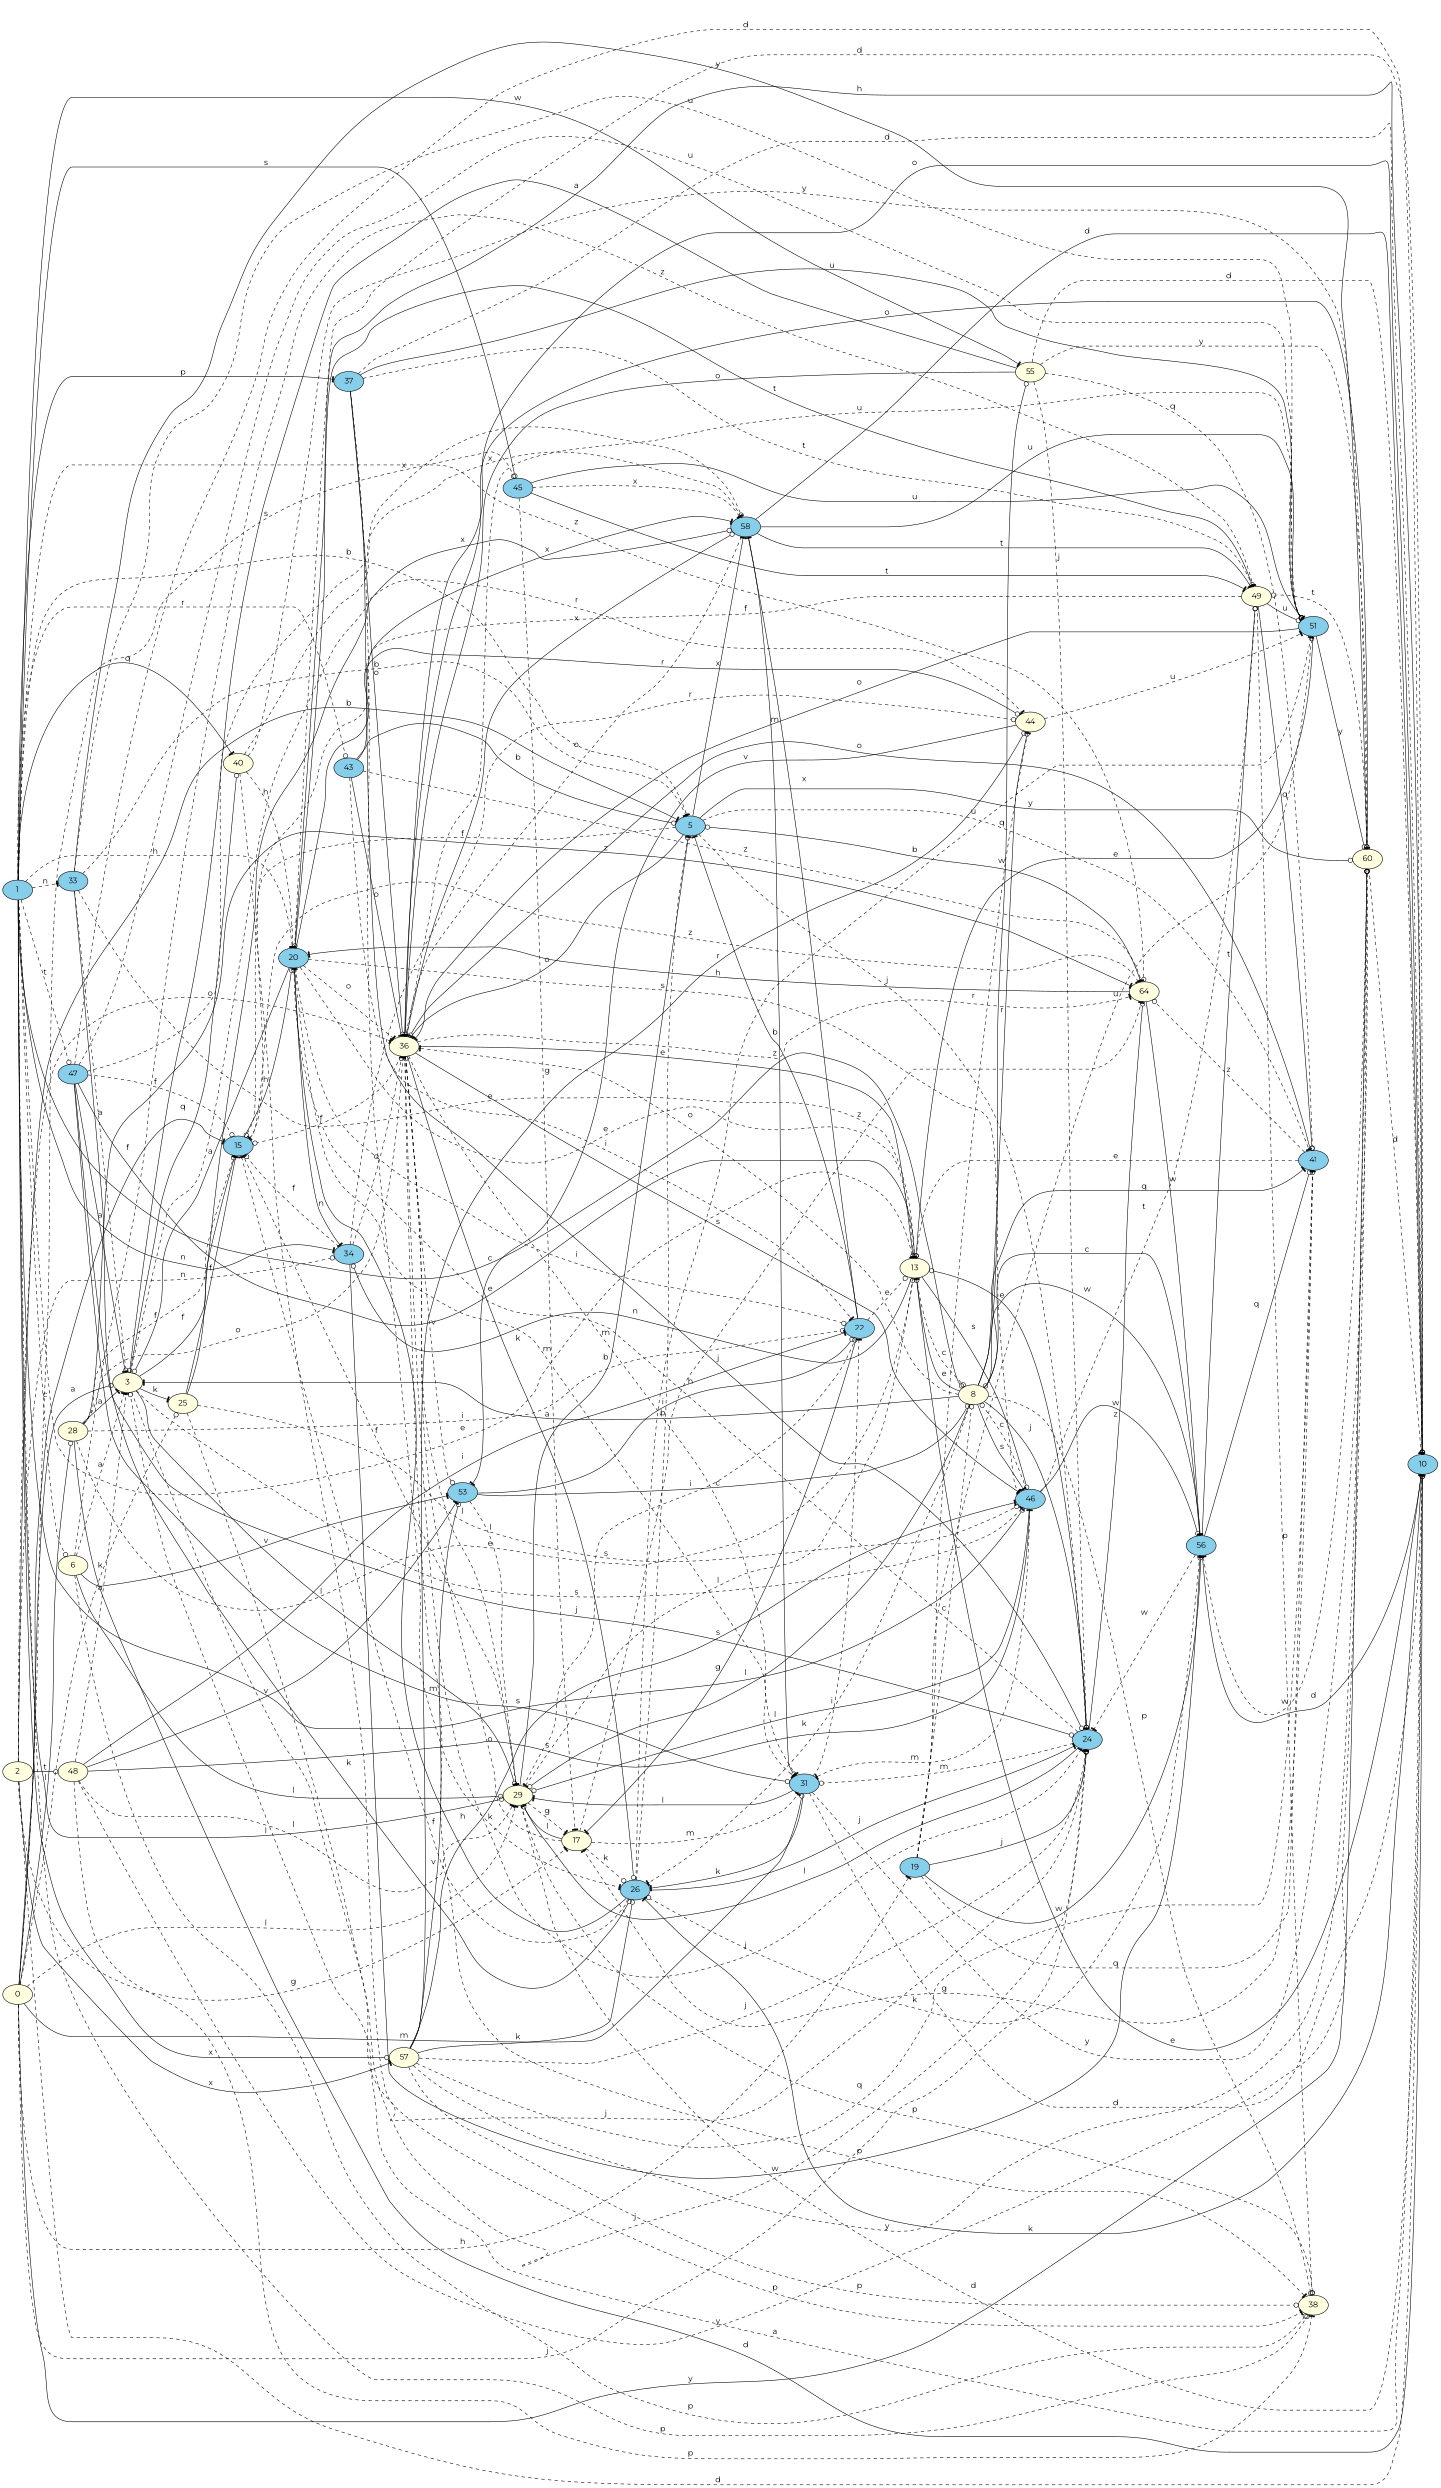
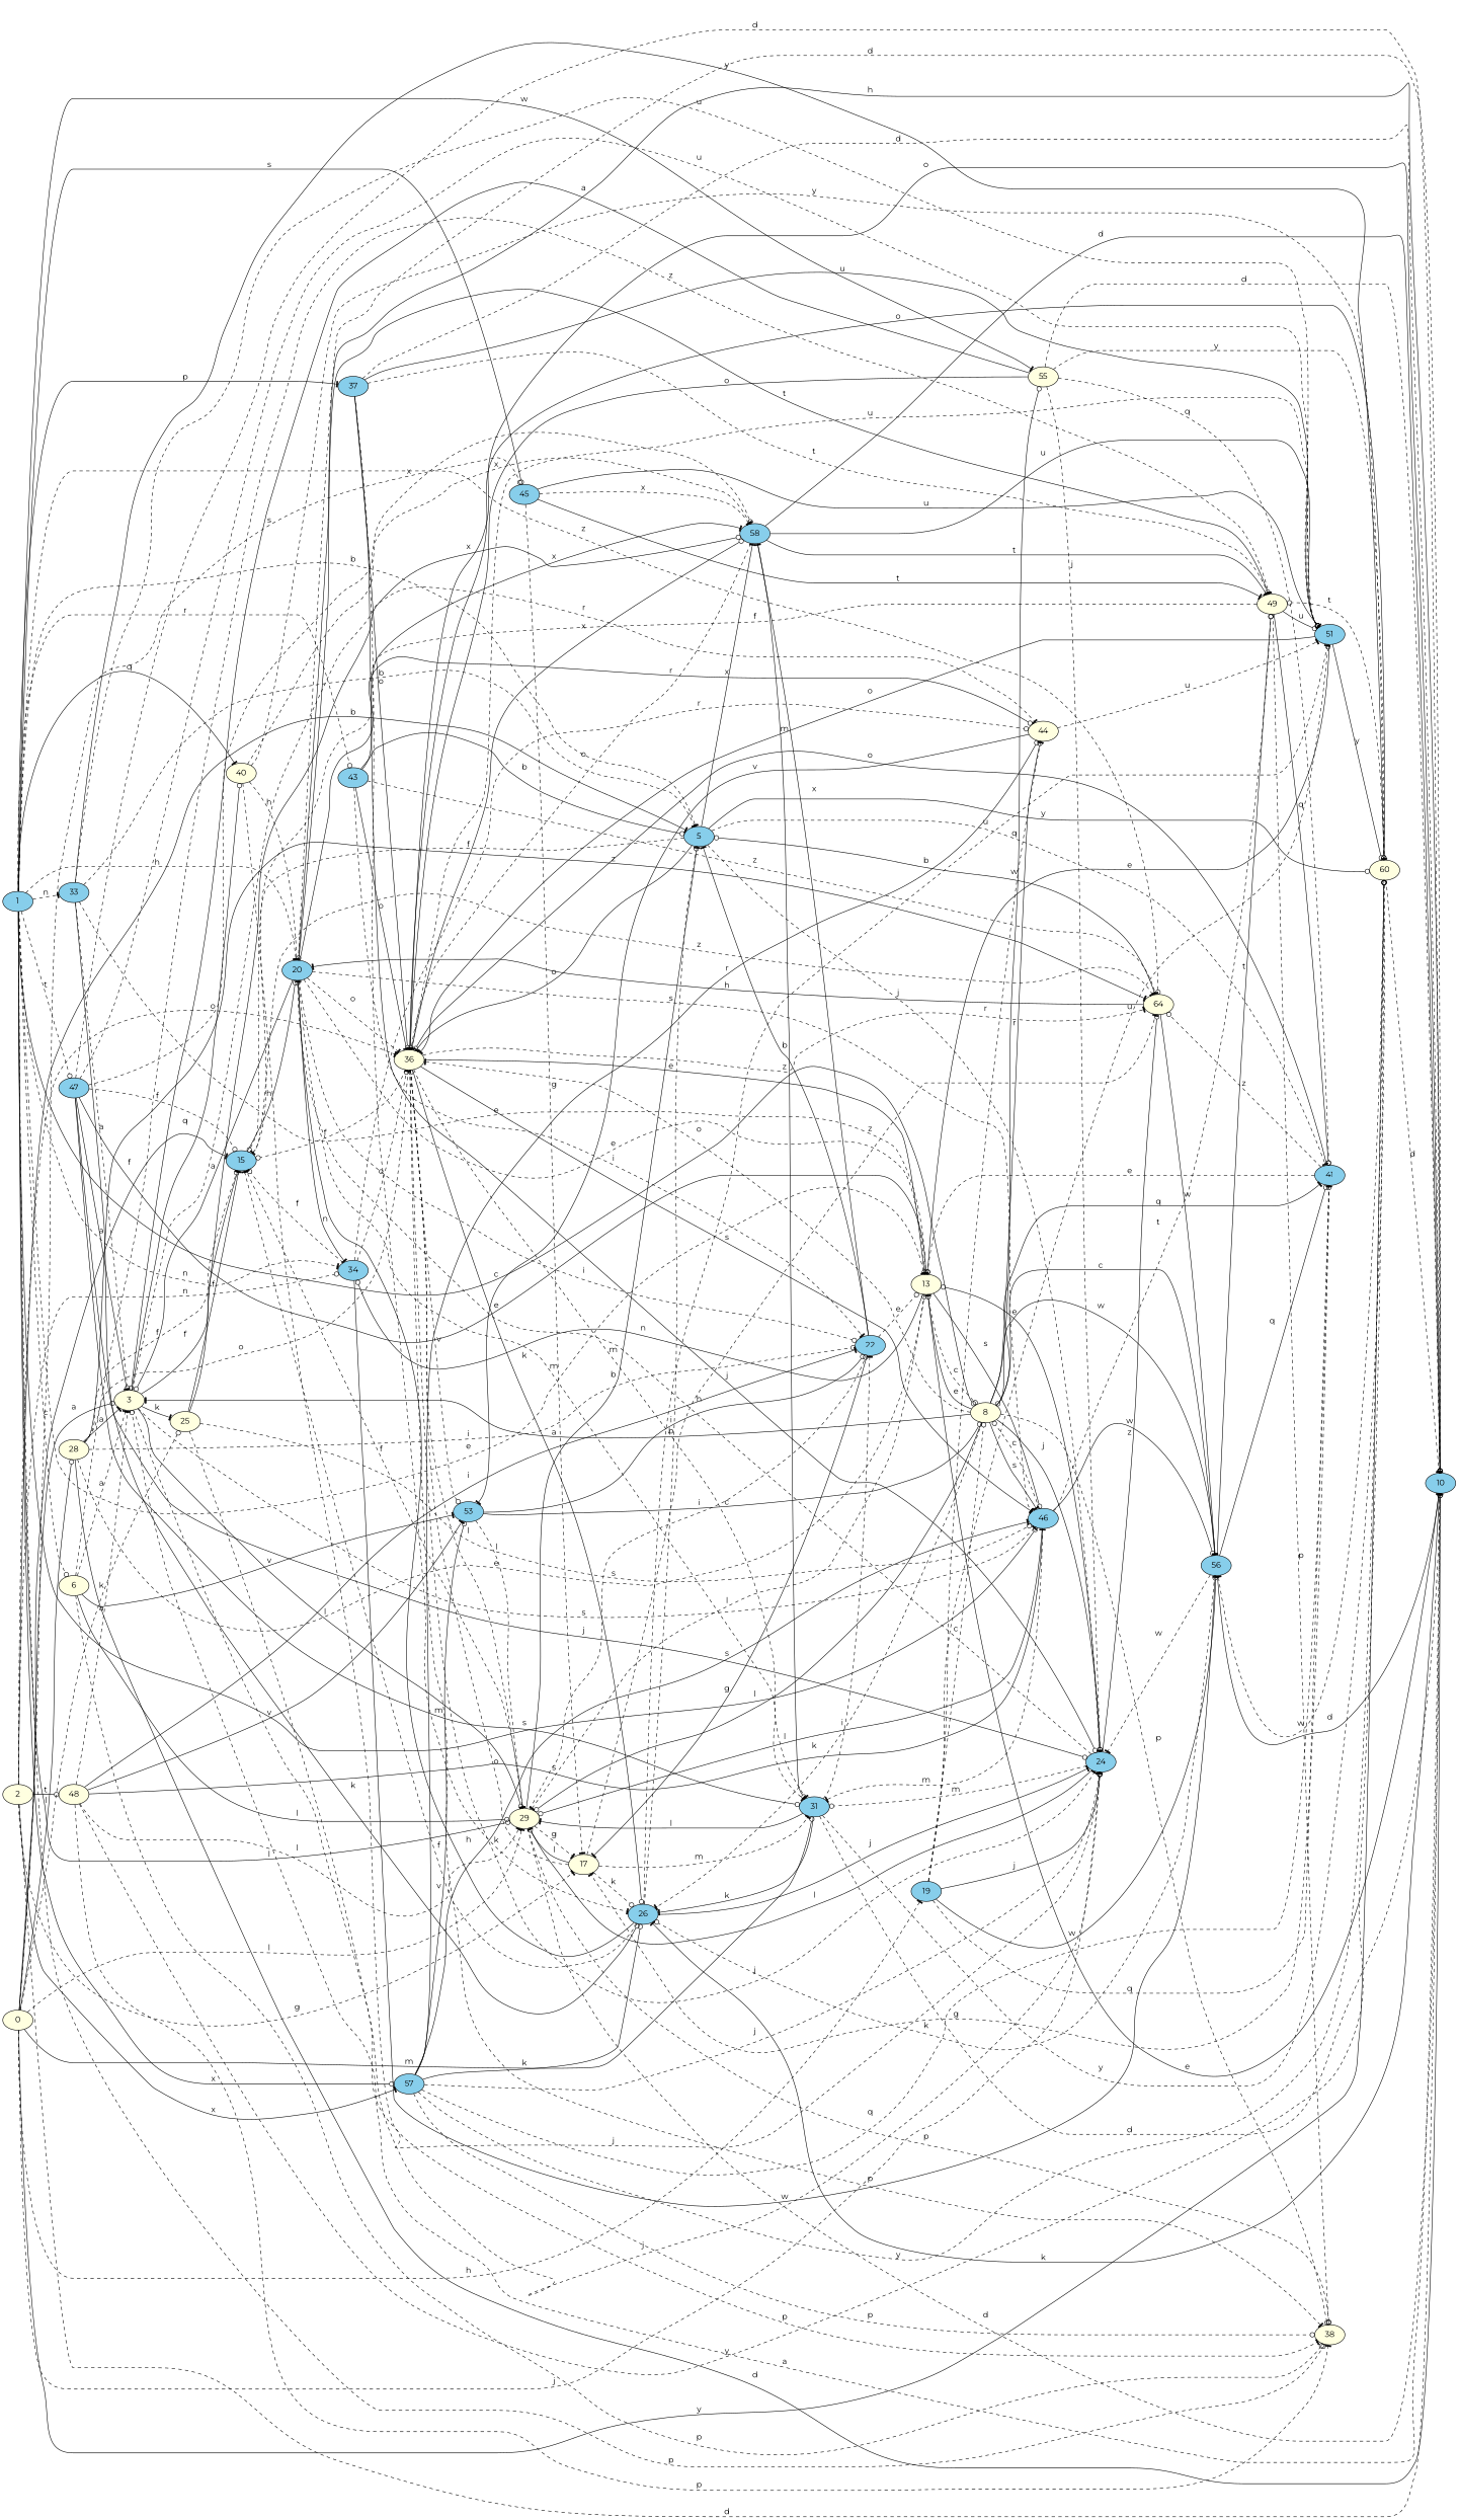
  strict digraph {
    fontname=Montserrat
    rankdir=LR
    node [fillcolor=skyblue fontname=Montserrat style=filled]
    edge [arrowhead=odot fontname=Montserrat style=dashed]
    0 [fillcolor=lightyellow]
    3 [fillcolor=lightyellow]
    15
    19
    24
    25 [fillcolor=lightyellow]
    28 [fillcolor=lightyellow]
    29 [fillcolor=lightyellow]
    31
    45
    60 [fillcolor=lightyellow]
    40 [fillcolor=lightyellow]
    46
    44 [fillcolor=lightyellow]
    20
    64 [fillcolor=lightyellow]
    8 [fillcolor=lightyellow]
    41
    56
    51
    13 [fillcolor=lightyellow]
    58
    10
    36 [fillcolor=lightyellow]
    22
    5
    38 [fillcolor=lightyellow]
    17 [fillcolor=lightyellow]
    26
    49 [fillcolor=lightyellow]
    1
    6 [fillcolor=lightyellow]
    33
    34
    37
    43
    47
    55 [fillcolor=lightyellow]
-   57 [fillcolor=lightyellow]
+   57
    53
    2 [fillcolor=lightyellow]
    48 [fillcolor=lightyellow]
    0 -> 3 [label=a style=solid]
    0 -> 15 [arrowhead=tee label=f style=solid]
    0 -> 19 [arrowhead=tee label=h]
    0 -> 24 [label=j]
    0 -> 25 [label=k]
    0 -> 28 [label=l style=solid]
    0 -> 29 [arrowhead=tee label=l]
    0 -> 31 [label=m style=solid]
    0 -> 45 [label=s]
    0 -> 60 [label=y style=solid]
    3 -> 15 [arrowhead=tee label=f style=solid]
    3 -> 24 [arrowhead=tee label=j]
    3 -> 25 [arrowhead=tee label=k style=solid]
    3 -> 29 [label=l style=solid]
    3 -> 40 [label=q style=solid]
    3 -> 46 [arrowhead=tee label=s]
    3 -> 44 [arrowhead=tee label=r]
    15 -> 20 [label=h style=solid]
    15 -> 64 [arrowhead=tee label=z]
    19 -> 24 [label=j style=solid]
    19 -> 44 [arrowhead=tee label=r]
    19 -> 8 [label=c]
    19 -> 41 [label=q]
    19 -> 56 [arrowhead=tee label=w style=solid]
    19 -> 51 [label=u]
    24 -> 29 [arrowhead=tee label=l style=solid]
    24 -> 31 [label=m]
    24 -> 20 [label=h]
    24 -> 64 [label=z style=solid]
    24 -> 13 [label=e style=solid]
    25 -> 15 [arrowhead=tee label=f style=solid]
    25 -> 24 [label=j]
    25 -> 46 [label=s]
    25 -> 58 [label=x style=solid]
    28 -> 3 [arrowhead=tee label=a style=solid]
    28 -> 15 [label=f]
    28 -> 64 [arrowhead=tee label=z style=solid]
    28 -> 13 [label=e]
    28 -> 10 [label=d style=solid]
    28 -> 36 [arrowhead=tee label=o]
    28 -> 22 [label=i]
    29 -> 15 [arrowhead=tee label=f]
    29 -> 10 [arrowhead=tee label=d]
    29 -> 22 [label=i]
    29 -> 5 [arrowhead=tee label=b style=solid]
    29 -> 38 [label=p]
    29 -> 17 [arrowhead=tee label=g]
    31 -> 29 [arrowhead=tee label=l style=solid]
    31 -> 60 [label=y]
    31 -> 10 [arrowhead=tee label=d]
    31 -> 22 [arrowhead=tee label=i]
    31 -> 26 [arrowhead=tee label=k style=solid]
    45 -> 51 [arrowhead=tee label=u style=solid]
    45 -> 58 [arrowhead=tee label=x]
    45 -> 17 [arrowhead=tee label=g]
    45 -> 49 [arrowhead=tee label=t style=solid]
    60 -> 56 [arrowhead=tee label=w]
    60 -> 10 [arrowhead=tee label=d]
    60 -> 36 [arrowhead=tee label=o style=solid]
    60 -> 49 [label=t]
    40 -> 60 [label=y]
    40 -> 20 [arrowhead=tee label=h]
    40 -> 58 [arrowhead=tee label=x]
    40 -> 38 [arrowhead=tee label=p]
    46 -> 29 [label=l style=solid]
    46 -> 31 [arrowhead=tee label=m]
    46 -> 8 [label=c]
    46 -> 56 [label=w style=solid]
    46 -> 49 [label=t]
    44 -> 51 [arrowhead=tee label=u]
    44 -> 53 [arrowhead=tee label=v style=solid]
    20 -> 3 [label=a style=solid]
    20 -> 31 [arrowhead=tee label=m]
    20 -> 46 [arrowhead=tee label=s]
    20 -> 44 [label=r style=solid]
    20 -> 13 [arrowhead=tee label=e]
    20 -> 10 [label=d]
    20 -> 36 [arrowhead=tee label=o]
    20 -> 22 [label=i]
    20 -> 49 [label=t style=solid]
    20 -> 34 [arrowhead=tee label=n style=solid]
    64 -> 20 [arrowhead=tee label=h style=solid]
    64 -> 56 [arrowhead=tee label=w style=solid]
    64 -> 5 [label=b style=solid]
    8 -> 3 [arrowhead=tee label=a style=solid]
    8 -> 24 [label=j style=solid]
    8 -> 29 [label=l style=solid]
    8 -> 46 [arrowhead=tee label=s style=solid]
    8 -> 44 [label=r style=solid]
    8 -> 41 [arrowhead=tee label=q style=solid]
    8 -> 56 [arrowhead=tee label=w style=solid]
    8 -> 13 [label=e style=solid]
    8 -> 36 [arrowhead=tee label=o]
    8 -> 38 [label=p]
    8 -> 26 [arrowhead=tee label=k]
    8 -> 55 [label=w style=solid]
    41 -> 64 [label=z]
    41 -> 13 [label=e]
    41 -> 36 [label=o style=solid]
    41 -> 17 [arrowhead=tee label=g]
    56 -> 24 [arrowhead=tee label=w]
    56 -> 8 [label=c style=solid]
    56 -> 41 [label=q style=solid]
    56 -> 10 [arrowhead=tee label=d style=solid]
    56 -> 26 [label=k]
    56 -> 49 [label=t style=solid]
    51 -> 60 [label=y style=solid]
    51 -> 13 [label=e style=solid]
    51 -> 36 [arrowhead=tee label=o style=solid]
    13 -> 29 [arrowhead=tee label=l]
    13 -> 46 [label=s style=solid]
    13 -> 8 [label=c]
    13 -> 34 [label=n style=solid]
    58 -> 31 [label=m style=solid]
    58 -> 51 [arrowhead=tee label=u style=solid]
    58 -> 10 [label=d style=solid]
    58 -> 36 [arrowhead=tee label=o]
    58 -> 49 [arrowhead=tee label=t style=solid]
    10 -> 3 [label=a]
    10 -> 20 [label=h style=solid]
    10 -> 13 [arrowhead=tee label=e style=solid]
    10 -> 36 [arrowhead=tee label=o style=solid]
    10 -> 26 [arrowhead=tee label=k style=solid]
    36 -> 15 [label=f]
    36 -> 24 [arrowhead=tee label=j]
    36 -> 29 [arrowhead=tee label=l]
    36 -> 31 [arrowhead=tee label=m]
    36 -> 46 [arrowhead=tee label=s style=solid]
    36 -> 64 [arrowhead=tee label=z]
    36 -> 51 [label=u]
    36 -> 13 [label=e style=solid]
    36 -> 58 [label=x style=solid]
    36 -> 38 [arrowhead=tee label=p]
    36 -> 26 [label=k style=solid]
    36 -> 53 [label=v]
    22 -> 13 [label=e]
    22 -> 58 [arrowhead=tee label=x style=solid]
    22 -> 5 [arrowhead=tee label=b style=solid]
    22 -> 17 [arrowhead=tee label=g style=solid]
    5 -> 15 [label=f]
    5 -> 24 [arrowhead=tee label=j]
    5 -> 60 [label=y style=solid]
    5 -> 41 [arrowhead=tee label=q]
    5 -> 58 [arrowhead=tee label=x style=solid]
    5 -> 36 [arrowhead=tee label=o style=solid]
    17 -> 29 [label=l style=solid]
    17 -> 31 [arrowhead=tee label=m]
    17 -> 64 [arrowhead=tee label=z]
    17 -> 36 [label=o]
    17 -> 26 [label=k]
    26 -> 15 [arrowhead=tee label=f]
    26 -> 24 [arrowhead=tee label=j style=solid]
    26 -> 20 [arrowhead=tee label=h style=solid]
    26 -> 51 [arrowhead=tee label=u]
    26 -> 5 [label=b]
    49 -> 15 [arrowhead=tee label=f]
    49 -> 41 [label=q style=solid]
    49 -> 51 [label=u style=solid]
    49 -> 38 [label=p]
    1 -> 29 [label=l style=solid]
    1 -> 45 [label=s style=solid]
    1 -> 40 [arrowhead=tee label=q style=solid]
    1 -> 46 [label=s style=solid]
    1 -> 20 [arrowhead=tee label=h]
    1 -> 64 [label=z]
    1 -> 8 [label=c style=solid]
    1 -> 13 [arrowhead=tee label=e]
    1 -> 5 [arrowhead=tee label=b]
    1 -> 38 [label=p]
    1 -> 6 [label=c]
    1 -> 33 [arrowhead=tee label=n]
-   1 -> 34 [arrowhead=tee label=n style=solid]
+   1 -> 34 [arrowhead=tee label=n]
    1 -> 37 [arrowhead=tee label=p style=solid]
    1 -> 43 [label=r]
    1 -> 47 [label=t]
    1 -> 55 [arrowhead=tee label=w style=solid]
    1 -> 57 [label=x style=solid]
    6 -> 3 [arrowhead=tee label=a]
    6 -> 29 [label=l style=solid]
    6 -> 38 [label=p]
    6 -> 49 [arrowhead=tee label=z]
    6 -> 53 [arrowhead=tee label=v style=solid]
    33 -> 3 [label=a]
    33 -> 60 [label=y style=solid]
    33 -> 51 [label=u]
    33 -> 13 [arrowhead=tee label=e]
    33 -> 5 [arrowhead=tee label=b]
    33 -> 26 [label=k style=solid]
    34 -> 15 [label=f]
    34 -> 44 [label=r]
    34 -> 56 [label=w style=solid]
    34 -> 36 [label=o]
    37 -> 24 [label=j style=solid]
    37 -> 51 [label=u style=solid]
    37 -> 10 [label=d]
    37 -> 36 [label=o style=solid]
    37 -> 26 [arrowhead=tee label=k]
    37 -> 49 [arrowhead=tee label=t]
    43 -> 64 [arrowhead=tee label=z]
    43 -> 58 [arrowhead=tee label=x style=solid]
    43 -> 36 [arrowhead=tee label=o style=solid]
    43 -> 22 [arrowhead=tee label=i]
    43 -> 5 [label=b style=solid]
    47 -> 3 [arrowhead=tee label=a style=solid]
    47 -> 15 [label=f]
    47 -> 24 [label=j style=solid]
    47 -> 31 [label=m style=solid]
    47 -> 51 [label=u]
    47 -> 13 [label=e style=solid]
    47 -> 58 [label=x]
    47 -> 10 [label=d]
    55 -> 3 [label=a style=solid]
    55 -> 24 [label=j]
    55 -> 60 [arrowhead=tee label=y]
    55 -> 41 [label=q]
    55 -> 10 [arrowhead=tee label=d]
    55 -> 36 [label=o style=solid]
    57 -> 24 [arrowhead=tee label=j]
    57 -> 60 [label=y]
    57 -> 46 [arrowhead=tee label=s style=solid]
    57 -> 44 [label=r style=solid]
    57 -> 41 [arrowhead=tee label=q]
    57 -> 38 [label=p]
    57 -> 26 [label=k style=solid]
    57 -> 53 [label=v style=solid]
    53 -> 29 [arrowhead=tee label=l]
    53 -> 8 [label=c style=solid]
    53 -> 22 [label=i style=solid]
    2 -> 10 [label=d]
    2 -> 36 [arrowhead=tee label=o]
    2 -> 5 [arrowhead=tee label=b style=solid]
    2 -> 17 [arrowhead=tee label=g]
    2 -> 34 [label=n]
    2 -> 57 [arrowhead=tee label=x style=solid]
    2 -> 48 [label=t style=solid]
    48 -> 3 [arrowhead=tee label=a]
    48 -> 29 [arrowhead=tee label=l]
    48 -> 60 [label=y]
    48 -> 46 [arrowhead=tee label=s style=solid]
    48 -> 22 [arrowhead=tee label=i style=solid]
    48 -> 38 [arrowhead=tee label=p]
    48 -> 53 [arrowhead=tee label=v style=solid]
  }
